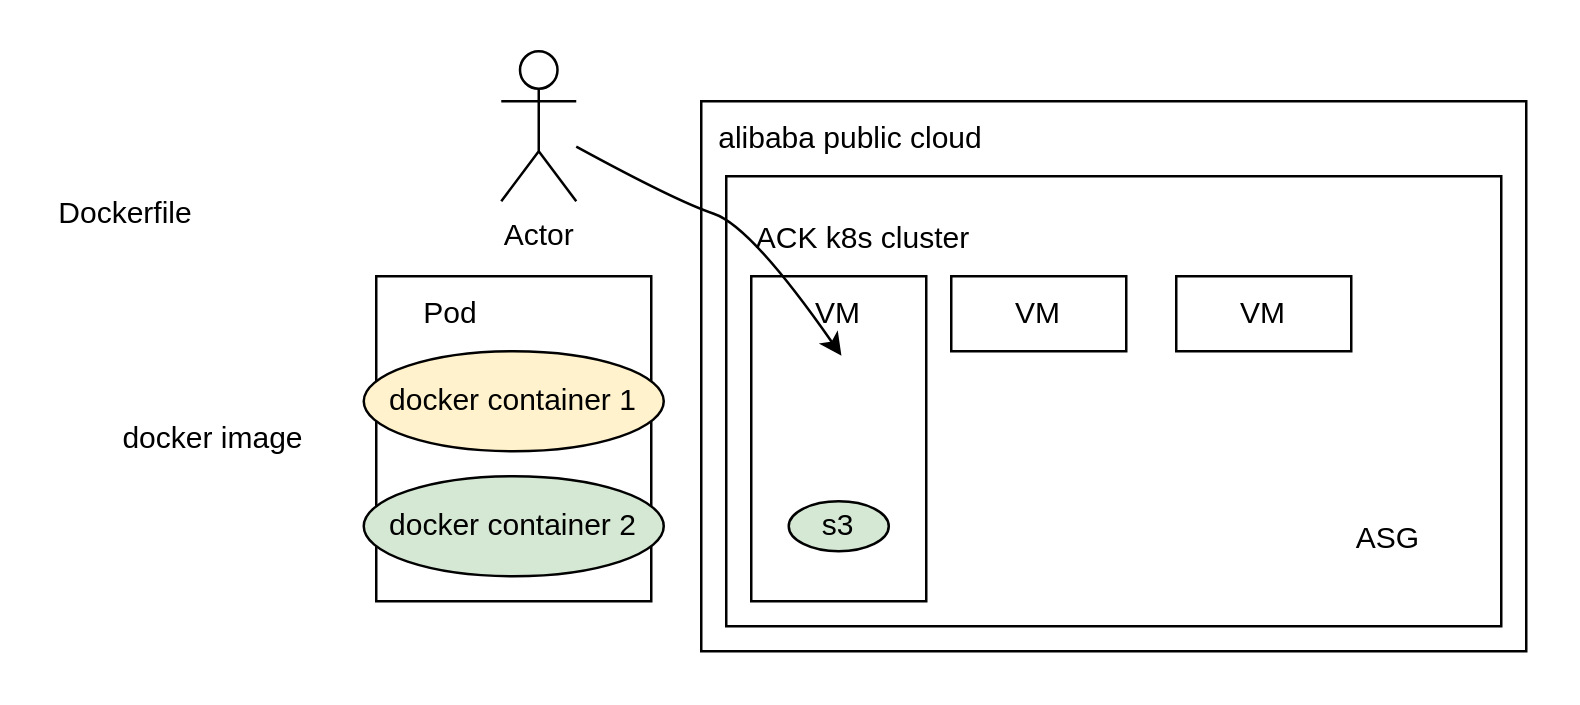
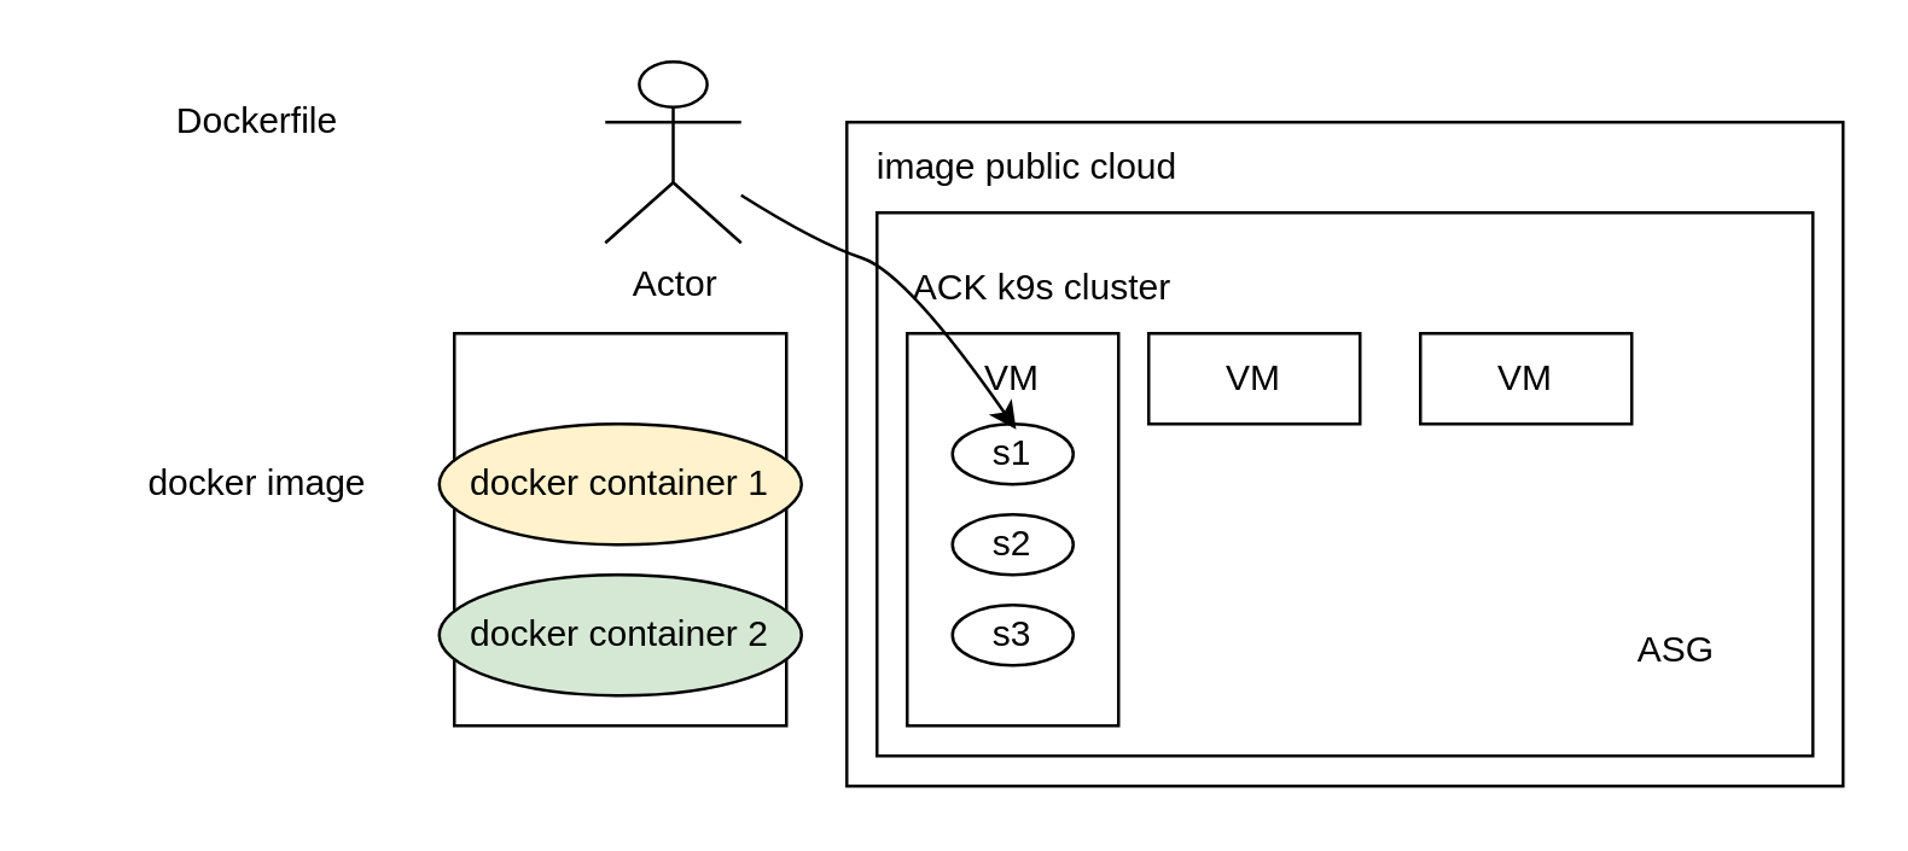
  <mxCell id="0" />
  <mxCell id="1" parent="0" />
  <mxCell id="2" value="" style="rounded=0;whiteSpace=wrap;html=1;" vertex="1" parent="1"><mxGeometry x="280" y="40" width="330" height="220" as="geometry" /></mxCell>
- <mxCell id="3" value="alibaba public cloud" style="text;html=1;strokeColor=none;fillColor=none;align=center;verticalAlign=middle;whiteSpace=wrap;rounded=0;" vertex="1" parent="1"><mxGeometry x="280" y="40" width="120" height="30" as="geometry" /></mxCell>
+ <mxCell id="3" value="image public cloud" style="text;html=1;strokeColor=none;fillColor=none;align=center;verticalAlign=middle;whiteSpace=wrap;rounded=0;" vertex="1" parent="1"><mxGeometry x="280" y="40" width="120" height="30" as="geometry" /></mxCell>
  <mxCell id="4" value="" style="rounded=0;whiteSpace=wrap;html=1;" vertex="1" parent="1"><mxGeometry x="290" y="70" width="310" height="180" as="geometry" /></mxCell>
- <mxCell id="5" value="ACK k8s cluster" style="text;html=1;strokeColor=none;fillColor=none;align=center;verticalAlign=middle;whiteSpace=wrap;rounded=0;" vertex="1" parent="1"><mxGeometry x="300" y="80" width="90" height="30" as="geometry" /></mxCell>
+ <mxCell id="5" value="ACK k9s cluster" style="text;html=1;strokeColor=none;fillColor=none;align=center;verticalAlign=middle;whiteSpace=wrap;rounded=0;" vertex="1" parent="1"><mxGeometry x="300" y="80" width="90" height="30" as="geometry" /></mxCell>
  <mxCell id="6" value="" style="rounded=0;whiteSpace=wrap;html=1;" vertex="1" parent="1"><mxGeometry x="300" y="110" width="70" height="130" as="geometry" /></mxCell>
  <mxCell id="7" value="VM" style="rounded=0;whiteSpace=wrap;html=1;" vertex="1" parent="1"><mxGeometry x="380" y="110" width="70" height="30" as="geometry" /></mxCell>
  <mxCell id="8" value="VM" style="rounded=0;whiteSpace=wrap;html=1;" vertex="1" parent="1"><mxGeometry x="470" y="110" width="70" height="30" as="geometry" /></mxCell>
  <mxCell id="9" value="VM" style="text;html=1;strokeColor=none;fillColor=none;align=center;verticalAlign=middle;whiteSpace=wrap;rounded=0;" vertex="1" parent="1"><mxGeometry x="305" y="110" width="60" height="30" as="geometry" /></mxCell>
- <mxCell id="12" value="s3" style="ellipse;whiteSpace=wrap;html=1;fillColor=#d5e8d4;" vertex="1" parent="1"><mxGeometry x="315" y="200" width="40" height="20" as="geometry" /></mxCell>
+ <mxCell id="10" value="s1" style="ellipse;whiteSpace=wrap;html=1;" vertex="1" parent="1"><mxGeometry x="315" y="140" width="40" height="20" as="geometry" /></mxCell>
+ <mxCell id="11" value="s2" style="ellipse;whiteSpace=wrap;html=1;" vertex="1" parent="1"><mxGeometry x="315" y="170" width="40" height="20" as="geometry" /></mxCell>
+ <mxCell id="12" value="s3" style="ellipse;whiteSpace=wrap;html=1;" vertex="1" parent="1"><mxGeometry x="315" y="200" width="40" height="20" as="geometry" /></mxCell>
  <mxCell id="13" value="" style="rounded=0;whiteSpace=wrap;html=1;" vertex="1" parent="1"><mxGeometry x="150" y="110" width="110" height="130" as="geometry" /></mxCell>
- <mxCell id="14" value="Pod" style="text;html=1;strokeColor=none;fillColor=none;align=center;verticalAlign=middle;whiteSpace=wrap;rounded=0;" vertex="1" parent="1"><mxGeometry x="150" y="110" width="60" height="30" as="geometry" /></mxCell>
  <mxCell id="15" value="docker container 1" style="ellipse;whiteSpace=wrap;html=1;fillColor=#fff2cc;" vertex="1" parent="1"><mxGeometry x="145" y="140" width="120" height="40" as="geometry" /></mxCell>
  <mxCell id="16" value="docker container 2" style="ellipse;whiteSpace=wrap;html=1;fillColor=#d5e8d4;" vertex="1" parent="1"><mxGeometry x="145" y="190" width="120" height="40" as="geometry" /></mxCell>
- <mxCell id="17" value="docker image" style="text;html=1;strokeColor=none;fillColor=none;align=center;verticalAlign=middle;whiteSpace=wrap;rounded=0;" vertex="1" parent="1"><mxGeometry x="40" y="160" width="90" height="30" as="geometry" /></mxCell>
- <mxCell id="18" value="Dockerfile" style="text;html=1;strokeColor=none;fillColor=none;align=center;verticalAlign=middle;whiteSpace=wrap;rounded=0;" vertex="1" parent="1"><mxGeometry x="20" y="70" width="60" height="30" as="geometry" /></mxCell>
- <mxCell id="19" value="Actor" style="shape=umlActor;verticalLabelPosition=bottom;verticalAlign=top;html=1;outlineConnect=0;" vertex="1" parent="1"><mxGeometry x="200" y="20" width="30" height="60" as="geometry" /></mxCell>
+ <mxCell id="17" value="docker image" style="text;html=1;strokeColor=none;fillColor=none;align=center;verticalAlign=middle;whiteSpace=wrap;rounded=0;" vertex="1" parent="1"><mxGeometry x="40" y="145" width="90" height="30" as="geometry" /></mxCell>
+ <mxCell id="18" value="Dockerfile" style="text;html=1;strokeColor=none;fillColor=none;align=center;verticalAlign=middle;whiteSpace=wrap;rounded=0;" vertex="1" parent="1"><mxGeometry x="55" y="25" width="60" height="30" as="geometry" /></mxCell>
+ <mxCell id="19" value="Actor" style="shape=umlActor;verticalLabelPosition=bottom;verticalAlign=top;html=1;outlineConnect=0;" vertex="1" parent="1"><mxGeometry x="200" y="20" width="45" height="60" as="geometry" /></mxCell>
  <mxCell id="20" value="" style="curved=1;endArrow=classic;html=1;rounded=0;entryX=0.518;entryY=1.061;entryDx=0;entryDy=0;entryPerimeter=0;" edge="1" parent="1" source="19" target="9"><mxGeometry width="50" height="50" relative="1" as="geometry"><mxPoint x="250" y="40" as="sourcePoint" /><mxPoint x="300" y="-10" as="targetPoint" /><Array as="points"><mxPoint x="270" y="80" /><mxPoint x="300" y="90" /></Array></mxGeometry></mxCell>
  <mxCell id="21" value="ASG" style="text;html=1;strokeColor=none;fillColor=none;align=center;verticalAlign=middle;whiteSpace=wrap;rounded=0;" vertex="1" parent="1"><mxGeometry x="525" y="200" width="60" height="30" as="geometry" /></mxCell>
